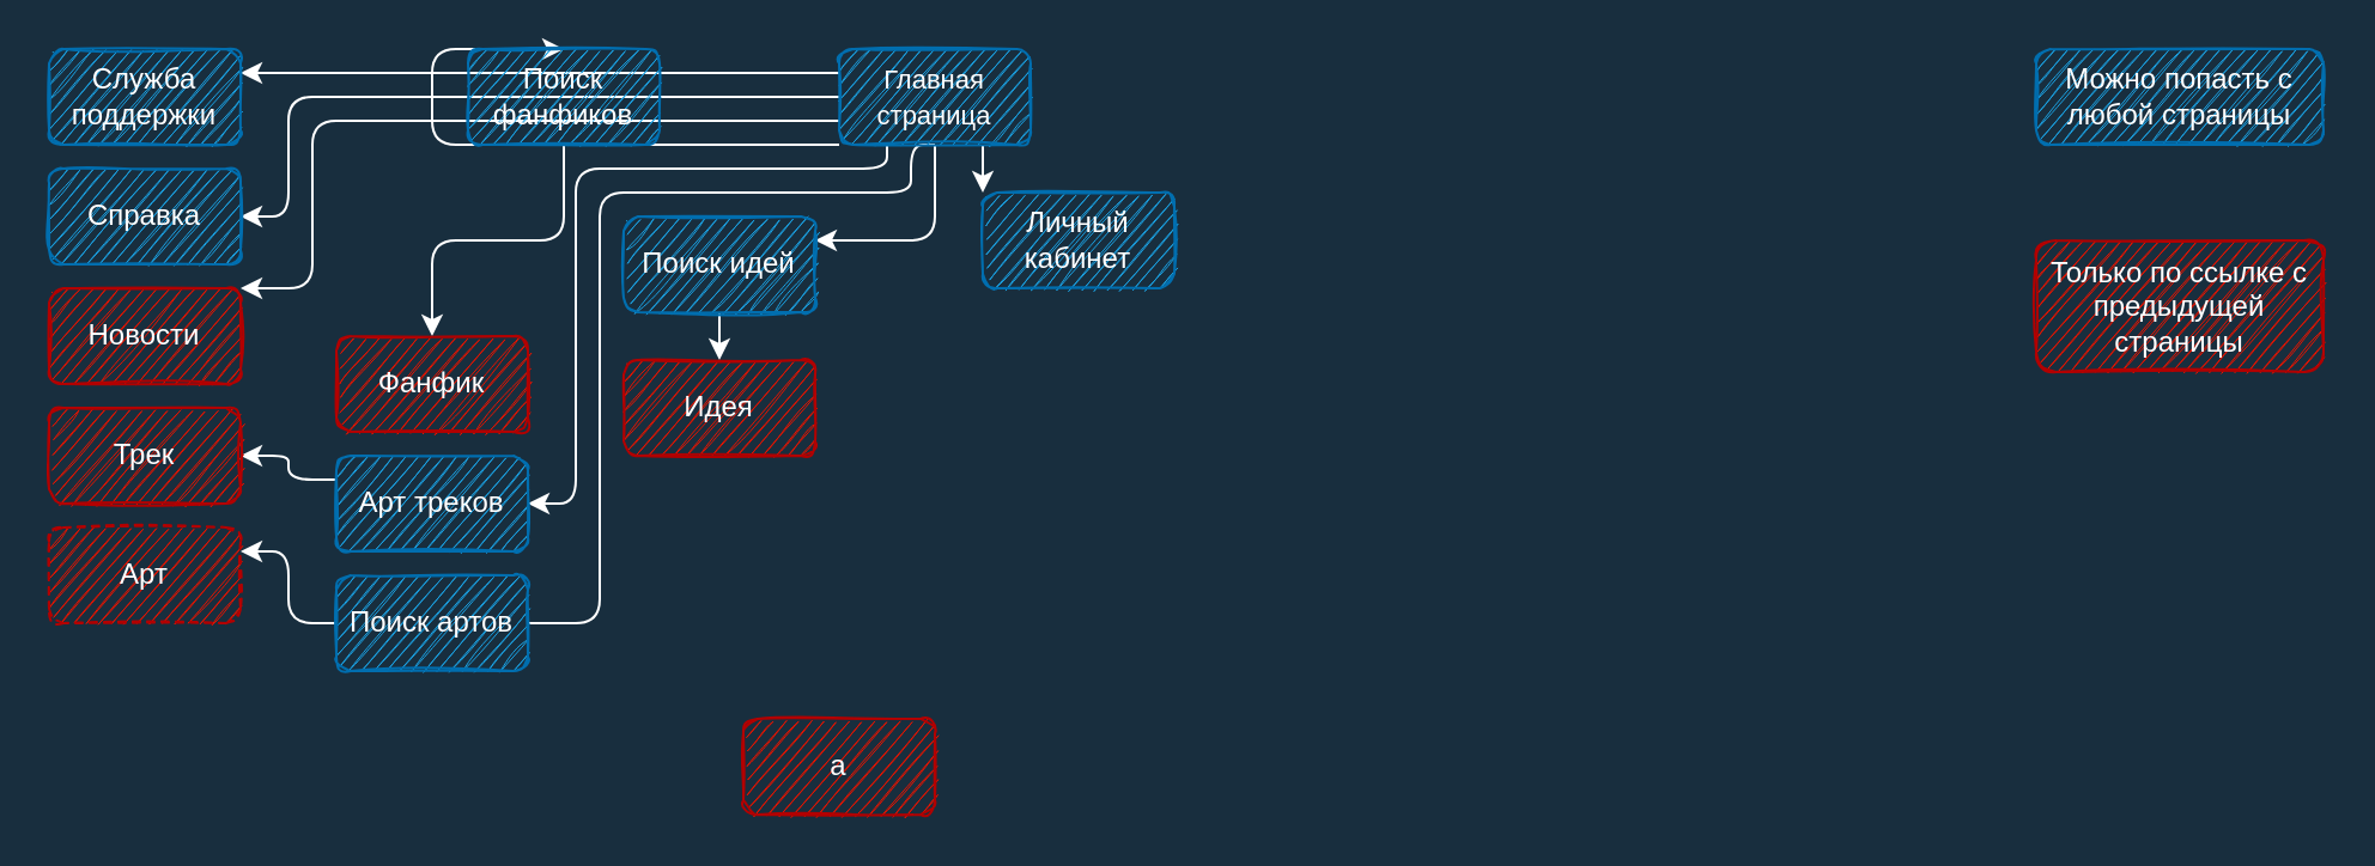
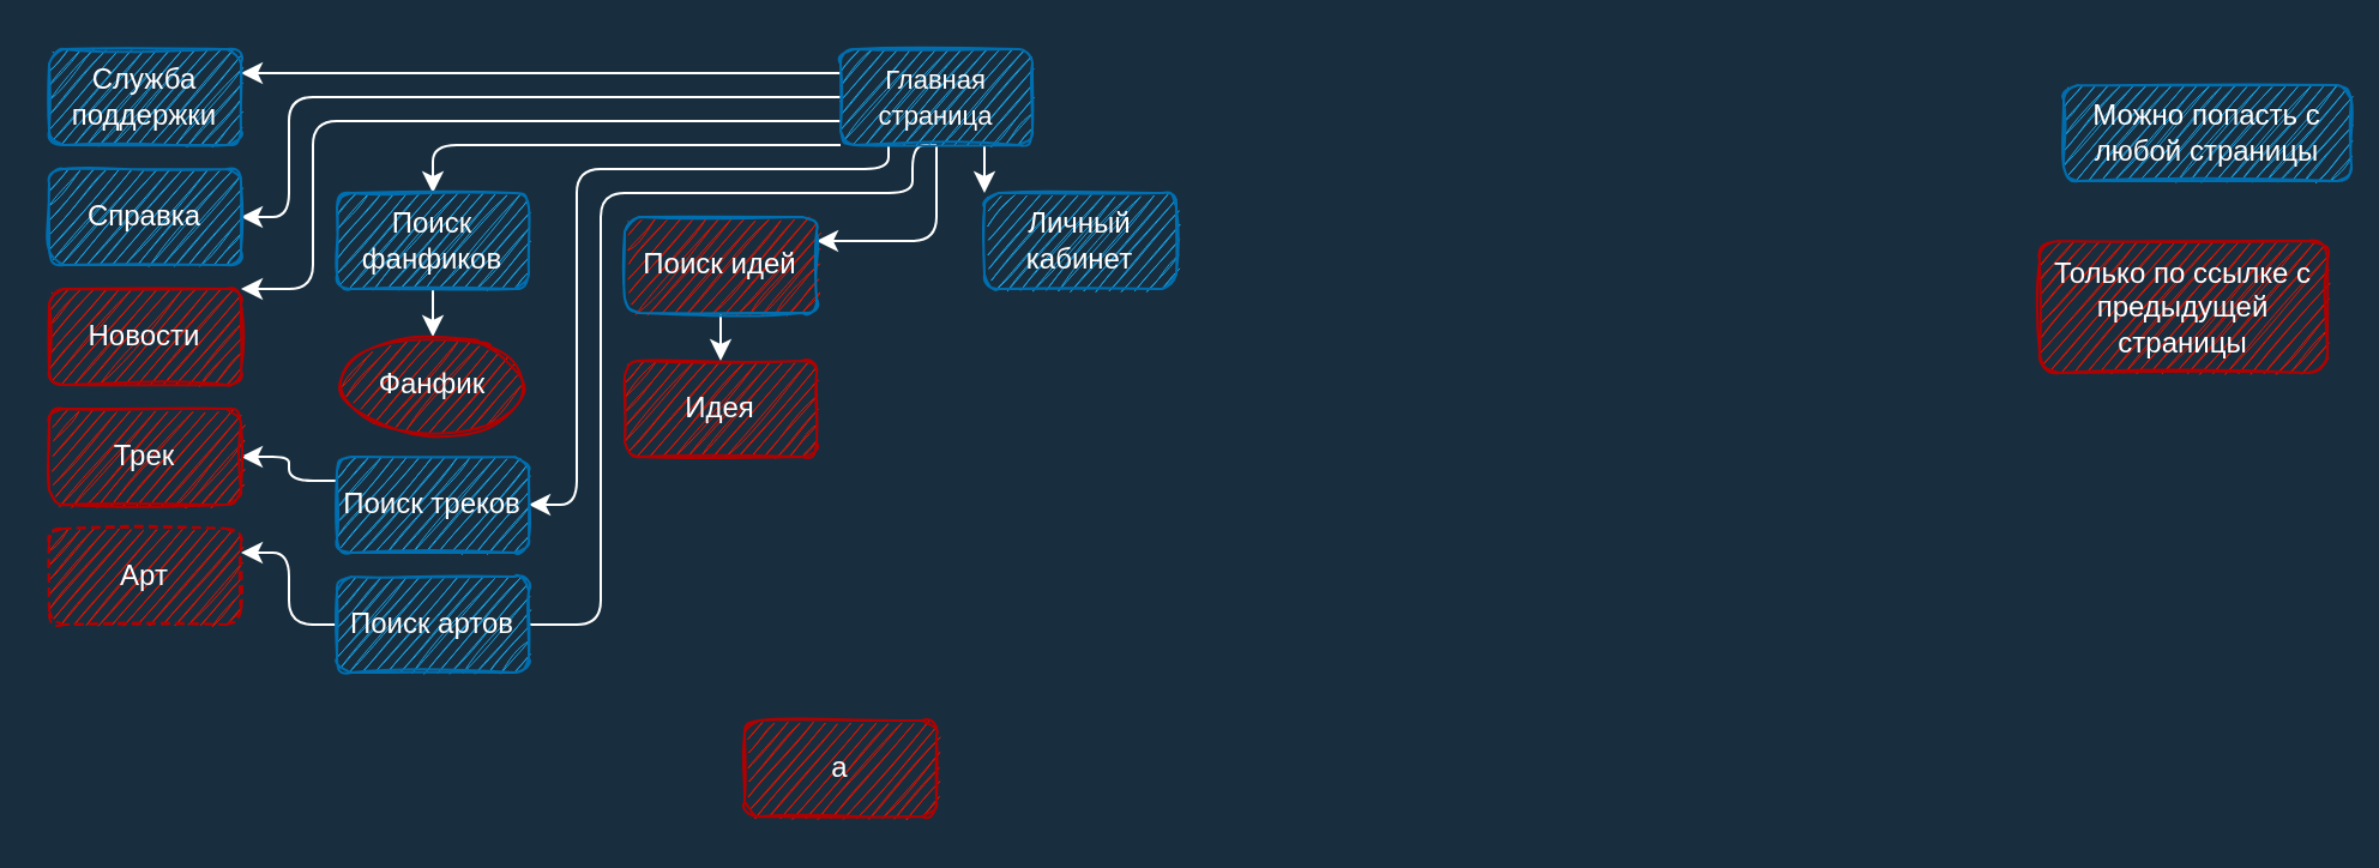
  <mxCell id="0" />
  <mxCell id="1" parent="0" />
  <mxCell id="2" style="edgeStyle=orthogonalEdgeStyle;curved=0;rounded=1;sketch=0;orthogonalLoop=1;jettySize=auto;html=1;exitX=0;exitY=0.75;exitDx=0;exitDy=0;entryX=1;entryY=0;entryDx=0;entryDy=0;fontFamily=Helvetica;fontSize=11;fontColor=#FFFFFF;strokeColor=#FFFFFF;" edge="1" parent="1" source="10" target="27"><mxGeometry relative="1" as="geometry"><Array as="points"><mxPoint x="130" y="50" /><mxPoint x="130" y="120" /></Array></mxGeometry></mxCell>
  <mxCell id="3" style="edgeStyle=orthogonalEdgeStyle;curved=0;rounded=1;sketch=0;orthogonalLoop=1;jettySize=auto;html=1;exitX=0;exitY=0.5;exitDx=0;exitDy=0;entryX=1;entryY=0.5;entryDx=0;entryDy=0;fontFamily=Helvetica;fontSize=11;fontColor=#FFFFFF;strokeColor=#FFFFFF;" edge="1" parent="1" source="10" target="28"><mxGeometry relative="1" as="geometry"><Array as="points"><mxPoint x="120" y="40" /><mxPoint x="120" y="90" /></Array></mxGeometry></mxCell>
  <mxCell id="4" style="edgeStyle=orthogonalEdgeStyle;curved=0;rounded=1;sketch=0;orthogonalLoop=1;jettySize=auto;html=1;exitX=0;exitY=0.25;exitDx=0;exitDy=0;entryX=1;entryY=0.25;entryDx=0;entryDy=0;fontFamily=Helvetica;fontSize=11;fontColor=#FFFFFF;strokeColor=#FFFFFF;" edge="1" parent="1" source="10" target="29"><mxGeometry relative="1" as="geometry"><Array as="points" /></mxGeometry></mxCell>
  <mxCell id="5" style="edgeStyle=orthogonalEdgeStyle;curved=0;rounded=1;sketch=0;orthogonalLoop=1;jettySize=auto;html=1;exitX=0.5;exitY=1;exitDx=0;exitDy=0;entryX=1;entryY=0.5;entryDx=0;entryDy=0;fontFamily=Helvetica;fontSize=11;fontColor=#FFFFFF;strokeColor=#FFFFFF;endArrow=none;" edge="1" parent="1" source="10" target="19"><mxGeometry relative="1" as="geometry"><Array as="points"><mxPoint x="380" y="60" /><mxPoint x="380" y="80" /><mxPoint x="250" y="80" /><mxPoint x="250" y="260" /></Array></mxGeometry></mxCell>
  <mxCell id="6" style="edgeStyle=orthogonalEdgeStyle;curved=0;rounded=1;sketch=0;orthogonalLoop=1;jettySize=auto;html=1;exitX=0.25;exitY=1;exitDx=0;exitDy=0;entryX=1;entryY=0.5;entryDx=0;entryDy=0;fontFamily=Helvetica;fontSize=11;fontColor=#FFFFFF;strokeColor=#FFFFFF;" edge="1" parent="1" source="10" target="17"><mxGeometry relative="1" as="geometry"><Array as="points"><mxPoint x="370" y="70" /><mxPoint x="240" y="70" /><mxPoint x="240" y="210" /></Array></mxGeometry></mxCell>
  <mxCell id="7" style="edgeStyle=orthogonalEdgeStyle;curved=0;rounded=1;sketch=0;orthogonalLoop=1;jettySize=auto;html=1;exitX=0;exitY=1;exitDx=0;exitDy=0;entryX=0.5;entryY=0;entryDx=0;entryDy=0;fontFamily=Helvetica;fontSize=11;fontColor=#FFFFFF;strokeColor=#FFFFFF;" edge="1" parent="1" source="10" target="15"><mxGeometry relative="1" as="geometry"><Array as="points"><mxPoint x="180" y="60" /></Array></mxGeometry></mxCell>
  <mxCell id="8" style="edgeStyle=orthogonalEdgeStyle;curved=0;rounded=1;sketch=0;orthogonalLoop=1;jettySize=auto;html=1;exitX=0.5;exitY=1;exitDx=0;exitDy=0;entryX=1;entryY=0.25;entryDx=0;entryDy=0;fontFamily=Helvetica;fontSize=11;fontColor=#FFFFFF;strokeColor=#FFFFFF;" edge="1" parent="1" source="10" target="12"><mxGeometry relative="1" as="geometry" /></mxCell>
  <mxCell id="9" style="edgeStyle=orthogonalEdgeStyle;curved=0;rounded=1;sketch=0;orthogonalLoop=1;jettySize=auto;html=1;exitX=0.75;exitY=1;exitDx=0;exitDy=0;entryX=0;entryY=0;entryDx=0;entryDy=0;fontFamily=Helvetica;fontSize=11;fontColor=#FFFFFF;strokeColor=#FFFFFF;" edge="1" parent="1" source="10" target="13"><mxGeometry relative="1" as="geometry" /></mxCell>
  <mxCell id="10" value="&lt;font color=&quot;#ffffff&quot; style=&quot;font-size: 11px&quot;&gt;Главная страница&lt;/font&gt;" style="rounded=1;whiteSpace=wrap;html=1;strokeColor=#006EAF;fillColor=#1ba1e2;sketch=1;fontColor=#ffffff;" vertex="1" parent="1"><mxGeometry x="350" y="20" width="80" height="40" as="geometry" /></mxCell>
  <mxCell id="11" style="edgeStyle=orthogonalEdgeStyle;curved=0;rounded=1;sketch=0;orthogonalLoop=1;jettySize=auto;html=1;exitX=0.5;exitY=1;exitDx=0;exitDy=0;entryX=0.5;entryY=0;entryDx=0;entryDy=0;fontFamily=Helvetica;fontSize=11;fontColor=#FFFFFF;strokeColor=#FFFFFF;" edge="1" parent="1" source="12" target="24"><mxGeometry relative="1" as="geometry" /></mxCell>
- <mxCell id="12" value="&lt;font color=&quot;#ffffff&quot;&gt;Поиск идей&lt;/font&gt;" style="rounded=1;whiteSpace=wrap;html=1;strokeColor=#006EAF;fillColor=#1ba1e2;sketch=1;fontColor=#ffffff;" vertex="1" parent="1"><mxGeometry x="260" y="90" width="80" height="40" as="geometry" /></mxCell>
+ <mxCell id="12" value="&lt;font color=&quot;#ffffff&quot;&gt;Поиск идей&lt;/font&gt;" style="rounded=1;whiteSpace=wrap;html=1;strokeColor=#006EAF;fillColor=#e51400;sketch=1;fontColor=#ffffff;" vertex="1" parent="1"><mxGeometry x="260" y="90" width="80" height="40" as="geometry" /></mxCell>
  <mxCell id="13" value="&lt;font color=&quot;#ffffff&quot;&gt;Личный кабинет&lt;/font&gt;" style="rounded=1;whiteSpace=wrap;html=1;strokeColor=#006EAF;fillColor=#1ba1e2;sketch=1;fontColor=#ffffff;" vertex="1" parent="1"><mxGeometry x="410" y="80" width="80" height="40" as="geometry" /></mxCell>
  <mxCell id="14" style="edgeStyle=orthogonalEdgeStyle;curved=0;rounded=1;sketch=0;orthogonalLoop=1;jettySize=auto;html=1;exitX=0.5;exitY=1;exitDx=0;exitDy=0;entryX=0.5;entryY=0;entryDx=0;entryDy=0;fontFamily=Helvetica;fontSize=11;fontColor=#FFFFFF;strokeColor=#FFFFFF;" edge="1" parent="1" source="15" target="21"><mxGeometry relative="1" as="geometry" /></mxCell>
- <mxCell id="15" value="&lt;font color=&quot;#ffffff&quot;&gt;Поиск фанфиков&lt;/font&gt;" style="rounded=1;whiteSpace=wrap;html=1;strokeColor=#006EAF;fillColor=#1ba1e2;sketch=1;fontColor=#ffffff;" vertex="1" parent="1"><mxGeometry x="195" y="20" width="80" height="40" as="geometry" /></mxCell>
+ <mxCell id="15" value="&lt;font color=&quot;#ffffff&quot;&gt;Поиск фанфиков&lt;/font&gt;" style="rounded=1;whiteSpace=wrap;html=1;strokeColor=#006EAF;fillColor=#1ba1e2;sketch=1;fontColor=#ffffff;" vertex="1" parent="1"><mxGeometry x="140" y="80" width="80" height="40" as="geometry" /></mxCell>
  <mxCell id="16" style="edgeStyle=orthogonalEdgeStyle;curved=0;rounded=1;sketch=0;orthogonalLoop=1;jettySize=auto;html=1;exitX=0;exitY=0.25;exitDx=0;exitDy=0;entryX=1;entryY=0.5;entryDx=0;entryDy=0;fontFamily=Helvetica;fontSize=11;fontColor=#FFFFFF;strokeColor=#FFFFFF;" edge="1" parent="1" source="17" target="22"><mxGeometry relative="1" as="geometry" /></mxCell>
- <mxCell id="17" value="&lt;font color=&quot;#ffffff&quot;&gt;Арт треков&lt;/font&gt;" style="rounded=1;whiteSpace=wrap;html=1;strokeColor=#006EAF;fillColor=#1ba1e2;sketch=1;fontColor=#ffffff;" vertex="1" parent="1"><mxGeometry x="140" y="190" width="80" height="40" as="geometry" /></mxCell>
+ <mxCell id="17" value="&lt;font color=&quot;#ffffff&quot;&gt;Поиск треков&lt;/font&gt;" style="rounded=1;whiteSpace=wrap;html=1;strokeColor=#006EAF;fillColor=#1ba1e2;sketch=1;fontColor=#ffffff;" vertex="1" parent="1"><mxGeometry x="140" y="190" width="80" height="40" as="geometry" /></mxCell>
  <mxCell id="18" style="edgeStyle=orthogonalEdgeStyle;curved=0;rounded=1;sketch=0;orthogonalLoop=1;jettySize=auto;html=1;exitX=0;exitY=0.5;exitDx=0;exitDy=0;entryX=1;entryY=0.25;entryDx=0;entryDy=0;fontFamily=Helvetica;fontSize=11;fontColor=#FFFFFF;strokeColor=#FFFFFF;" edge="1" parent="1" source="19" target="23"><mxGeometry relative="1" as="geometry"><Array as="points"><mxPoint x="120" y="260" /><mxPoint x="120" y="230" /></Array></mxGeometry></mxCell>
  <mxCell id="19" value="&lt;font color=&quot;#ffffff&quot;&gt;Поиск артов&lt;/font&gt;" style="rounded=1;whiteSpace=wrap;html=1;strokeColor=#006EAF;fillColor=#1ba1e2;sketch=1;fontColor=#ffffff;" vertex="1" parent="1"><mxGeometry x="140" y="240" width="80" height="40" as="geometry" /></mxCell>
  <mxCell id="20" value="&lt;font color=&quot;#ffffff&quot;&gt;а&lt;/font&gt;" style="rounded=1;whiteSpace=wrap;html=1;strokeColor=#B20000;fillColor=#e51400;sketch=1;fontColor=#ffffff;" vertex="1" parent="1"><mxGeometry x="310" y="300" width="80" height="40" as="geometry" /></mxCell>
- <mxCell id="21" value="&lt;font color=&quot;#ffffff&quot;&gt;Фанфик&lt;/font&gt;" style="rounded=1;whiteSpace=wrap;html=1;strokeColor=#B20000;fillColor=#e51400;sketch=1;fontColor=#ffffff;" vertex="1" parent="1"><mxGeometry x="140" y="140" width="80" height="40" as="geometry" /></mxCell>
+ <mxCell id="21" value="&lt;font color=&quot;#ffffff&quot;&gt;Фанфик&lt;/font&gt;" style="ellipse;whiteSpace=wrap;html=1;strokeColor=#B20000;fillColor=#e51400;sketch=1;fontColor=#ffffff;" vertex="1" parent="1"><mxGeometry x="140" y="140" width="80" height="40" as="geometry" /></mxCell>
  <mxCell id="22" value="&lt;font color=&quot;#ffffff&quot;&gt;Трек&lt;/font&gt;" style="rounded=1;whiteSpace=wrap;html=1;strokeColor=#B20000;fillColor=#e51400;sketch=1;fontColor=#ffffff;" vertex="1" parent="1"><mxGeometry x="20" y="170" width="80" height="40" as="geometry" /></mxCell>
  <mxCell id="23" value="&lt;font color=&quot;#ffffff&quot;&gt;Арт&lt;/font&gt;" style="rounded=1;whiteSpace=wrap;html=1;strokeColor=#B20000;fillColor=#e51400;sketch=1;fontColor=#ffffff;dashed=1;" vertex="1" parent="1"><mxGeometry x="20" y="220" width="80" height="40" as="geometry" /></mxCell>
  <mxCell id="24" value="&lt;font color=&quot;#ffffff&quot;&gt;Идея&lt;/font&gt;" style="rounded=1;whiteSpace=wrap;html=1;strokeColor=#B20000;fillColor=#e51400;sketch=1;fontColor=#ffffff;" vertex="1" parent="1"><mxGeometry x="260" y="150" width="80" height="40" as="geometry" /></mxCell>
  <mxCell id="25" value="&lt;font color=&quot;#ffffff&quot;&gt;Только по ссылке с предыдущей страницы&lt;/font&gt;" style="rounded=1;whiteSpace=wrap;html=1;strokeColor=#B20000;fillColor=#e51400;sketch=1;fontColor=#ffffff;" vertex="1" parent="1"><mxGeometry x="850" y="100" width="120" height="55" as="geometry" /></mxCell>
- <mxCell id="26" value="&lt;font color=&quot;#ffffff&quot;&gt;Можно попасть с любой страницы&lt;/font&gt;" style="rounded=1;whiteSpace=wrap;html=1;strokeColor=#006EAF;fillColor=#1ba1e2;sketch=1;fontColor=#ffffff;" vertex="1" parent="1"><mxGeometry x="850" y="20" width="120" height="40" as="geometry" /></mxCell>
+ <mxCell id="26" value="&lt;font color=&quot;#ffffff&quot;&gt;Можно попасть с любой страницы&lt;/font&gt;" style="rounded=1;whiteSpace=wrap;html=1;strokeColor=#006EAF;fillColor=#1ba1e2;sketch=1;fontColor=#ffffff;" vertex="1" parent="1"><mxGeometry x="860" y="35" width="120" height="40" as="geometry" /></mxCell>
  <mxCell id="27" value="&lt;font color=&quot;#ffffff&quot;&gt;Новости&lt;/font&gt;" style="rounded=1;whiteSpace=wrap;html=1;strokeColor=#B20000;fillColor=#e51400;sketch=1;fontColor=#ffffff;" vertex="1" parent="1"><mxGeometry x="20" y="120" width="80" height="40" as="geometry" /></mxCell>
  <mxCell id="28" value="&lt;font color=&quot;#ffffff&quot;&gt;Справка&lt;/font&gt;" style="rounded=1;whiteSpace=wrap;html=1;strokeColor=#006EAF;fillColor=#1ba1e2;sketch=1;fontColor=#ffffff;" vertex="1" parent="1"><mxGeometry x="20" y="70" width="80" height="40" as="geometry" /></mxCell>
  <mxCell id="29" value="&lt;font color=&quot;#ffffff&quot;&gt;Служба поддержки&lt;/font&gt;" style="rounded=1;whiteSpace=wrap;html=1;strokeColor=#006EAF;fillColor=#1ba1e2;sketch=1;fontColor=#ffffff;" vertex="1" parent="1"><mxGeometry x="20" y="20" width="80" height="40" as="geometry" /></mxCell>
